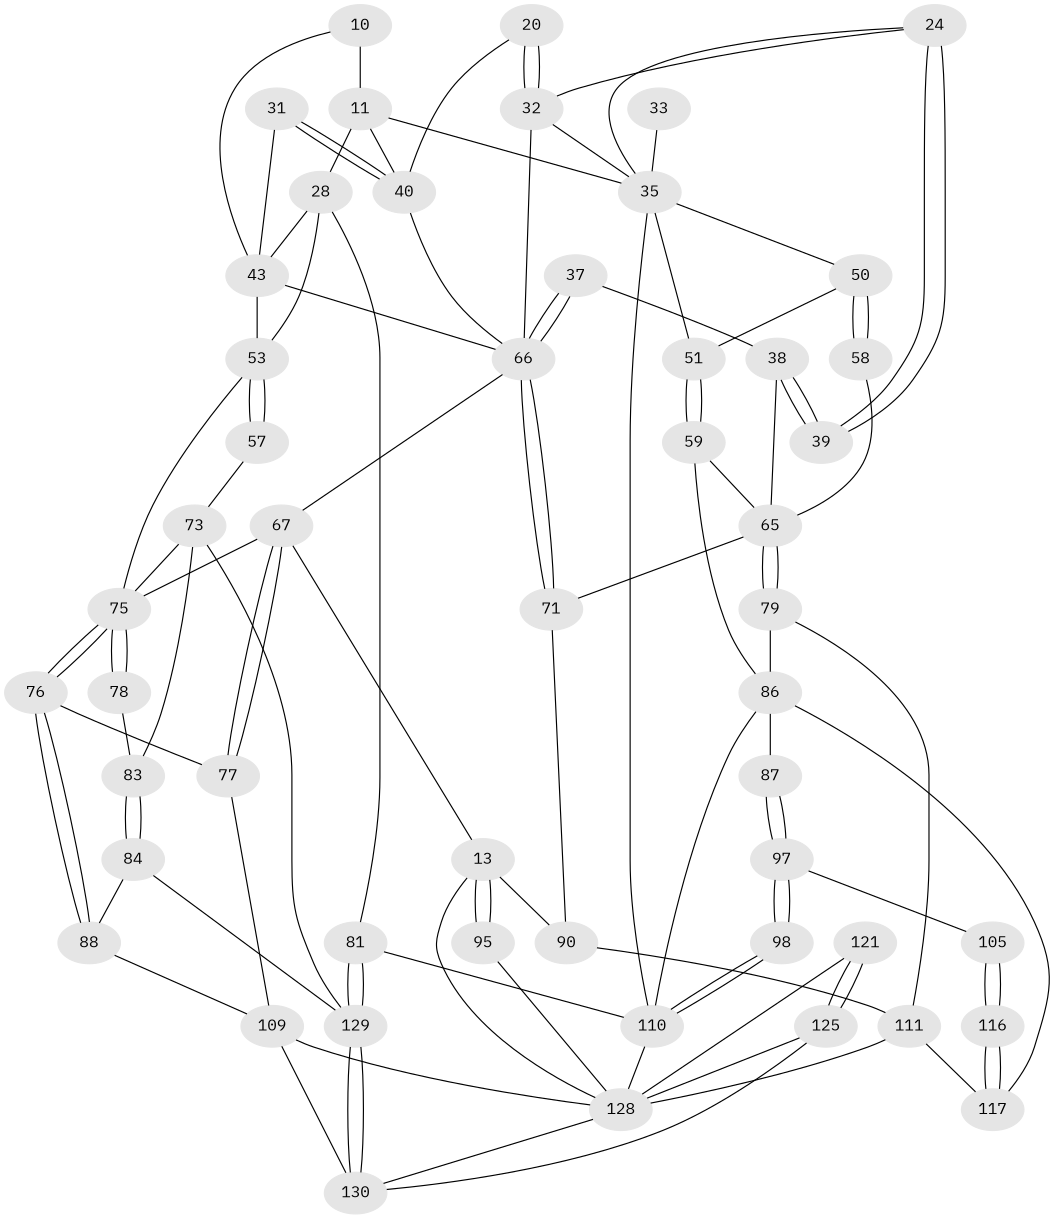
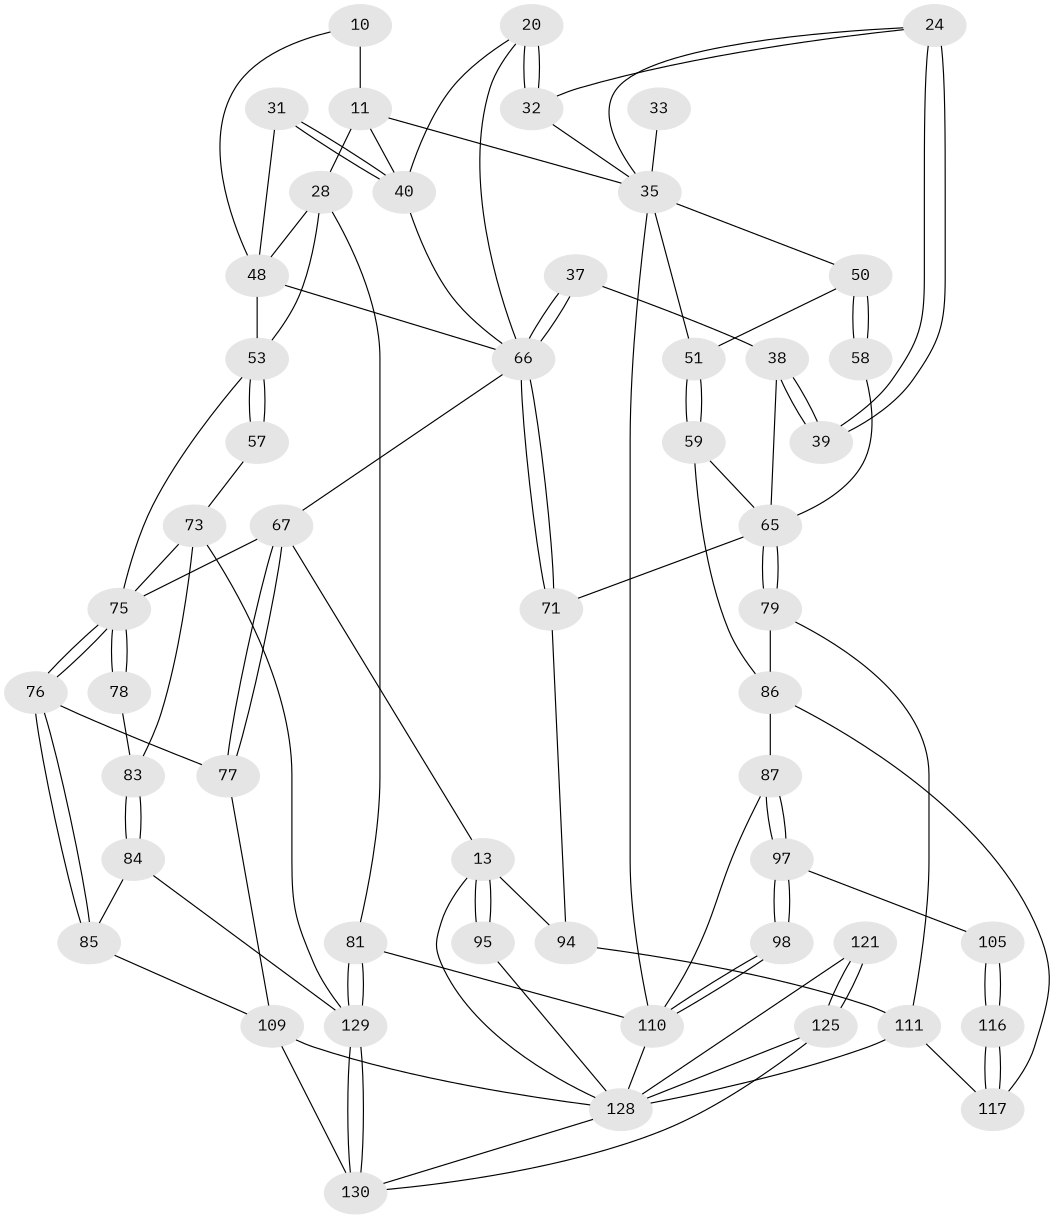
  graph {
    fontname="IBM Plex Mono"
    node [color=gray90 fontname="IBM Plex Mono" style=filled]
    edge [fontname="IBM Plex Mono"]
    11 [super="+7+9"]
    10
-   43 [super="+30"]
+   43 [super="+30" label=48]
    28 [super="+27+26"]
    35 [super="+25+34"]
    40 [super="+19+18"]
    53 [super="+42+52"]
    66 [super="+49+36"]
    81 [super="+2"]
    50 [super="+46"]
    51
    110 [super="+3+62"]
    20
    32 [super="+22+21"]
    24 [super="+23"]
    39
    57
    75 [super="+55+54+74"]
    129 [super="+126+118+82"]
    31
    71
    67 [super="+56"]
    33
    58 [super="+45"]
    59
    128 [super="+122+115+127+108+107"]
    37
    38
    65 [super="+64+63"]
    79
    86 [super="+80+60"]
    73 [super="+72"]
    76
    78
    83
    87 [super="+61"]
    117 [super="+112+113+102"]
-   94 [super="+88" label=90]
+   94 [super="+88"]
    111 [super="+103+100+89"]
    77
    n41 [label=13 super="+92"]
    109 [super="+99+90"]
    95
    84
    130 [super="+124+123"]
-   85 [label=88]
+   85
    97
    98
    105
    116 [super="+114+104"]
    121 [super="+120"]
    125
    11 -- 28
    11 -- 35
    11 -- 40
    10 -- 11 [weight=2]
    10 -- 43
    43 -- 53
    43 -- 66
    28 -- 43
    28 -- 53 [weight=2]
    28 -- 81 [weight=2]
    35 -- 50
    35 -- 51
    35 -- 110 [weight=2]
    40 -- 66
    53 -- 57 [weight=2]
    53 -- 57
    53 -- 75
    66 -- 71
    66 -- 71
    66 -- 67
    81 -- 110 [weight=2]
    81 -- 129 [weight=2]
    81 -- 129
    50 -- 51
    50 -- 58 [weight=2]
    50 -- 58
    51 -- 59
    51 -- 59
    110 -- 128
    20 -- 40
    20 -- 32 [weight=2]
    20 -- 32
    32 -- 35
-   32 -- 66
+   20 -- 66
    24 -- 35
    24 -- 32
    24 -- 39 [weight=2]
    24 -- 39
    57 -- 73
    75 -- 76
    75 -- 76
    75 -- 78 [weight=2]
    75 -- 78
    129 -- 130 [weight=3]
    129 -- 130
    31 -- 43
    31 -- 40 [weight=2]
    31 -- 40
    71 -- 94
    67 -- 75
    67 -- 77
    67 -- 77
    67 -- n41
    33 -- 35 [weight=3]
    58 -- 65 [weight=2]
    59 -- 65
    59 -- 86
    128 -- 130
    37 -- 66 [weight=2]
    37 -- 66
    37 -- 38
    38 -- 39
    38 -- 39
    38 -- 65
    65 -- 71
    65 -- 79
    65 -- 79
    79 -- 86
    79 -- 111
    86 -- 87 [weight=2]
    86 -- 117
    73 -- 75
    73 -- 129
    73 -- 83
    76 -- 77
    76 -- 85
    76 -- 85
    78 -- 83
    83 -- 84
    83 -- 84
-   86 -- 110
+   87 -- 110
    87 -- 97
    87 -- 97
    94 -- 111 [weight=2]
    111 -- 128
    111 -- 117 [weight=2]
    77 -- 109
    n41 -- 128
    n41 -- 94 [weight=2]
    n41 -- 95 [weight=2]
    n41 -- 95
    109 -- 128 [weight=2]
    109 -- 130
    95 -- 128
    84 -- 129
    84 -- 85
    85 -- 109
    97 -- 98
    97 -- 98
    97 -- 105
    98 -- 110 [weight=2]
    98 -- 110
    105 -- 116 [weight=2]
    105 -- 116
    116 -- 117 [weight=3]
    116 -- 117
    121 -- 128 [weight=2]
    121 -- 125 [weight=2]
    121 -- 125
    125 -- 128
    125 -- 130
  }
